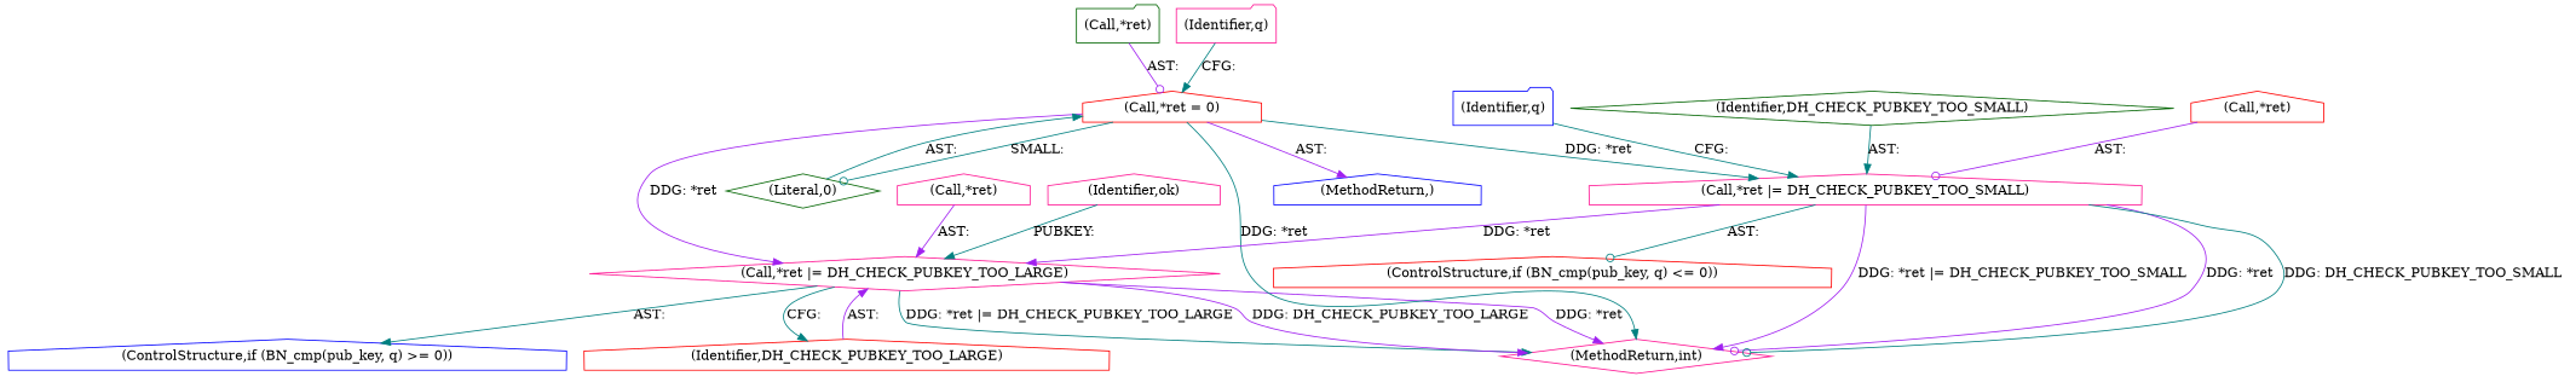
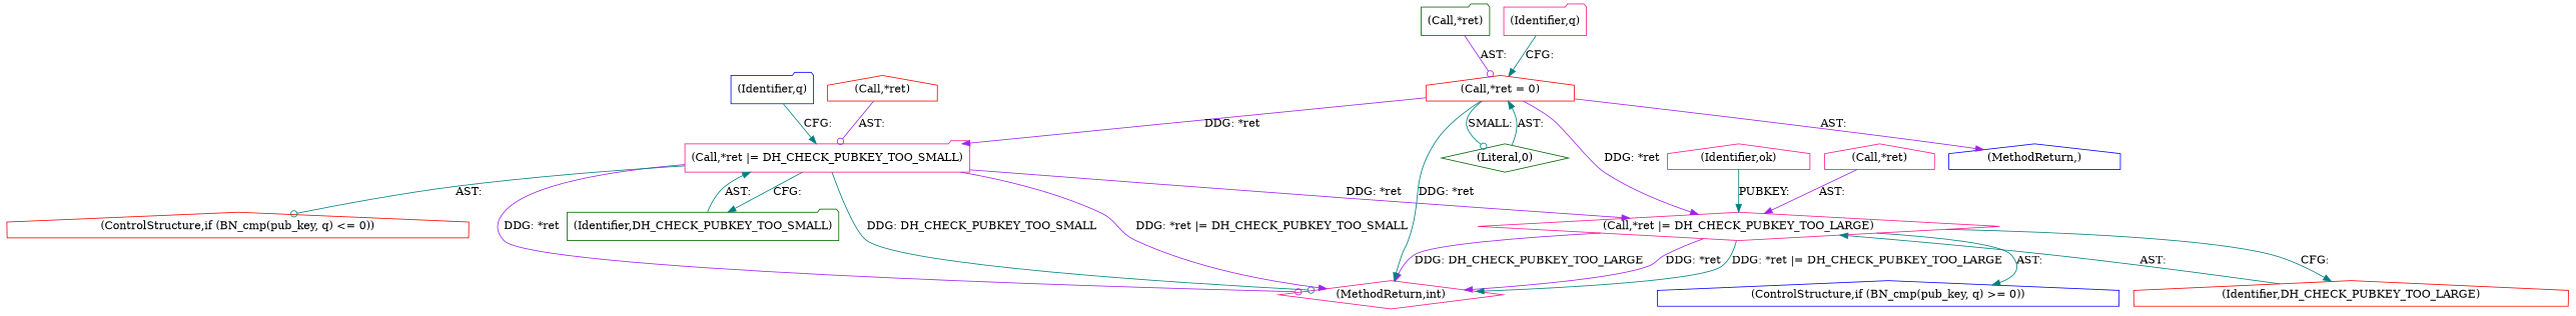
  digraph {
    node [color=deeppink shape=house]
    edge [arrowhead=normal color=teal]
    n1 [label="(Call,*ret |= DH_CHECK_PUBKEY_TOO_LARGE)" shape=diamond]
    n2 [color=red label="(Identifier,DH_CHECK_PUBKEY_TOO_LARGE)"]
    n3 [color=blue label="(ControlStructure,if (BN_cmp(pub_key, q) >= 0))"]
    n4 [label="(MethodReturn,int)" shape=diamond]
    n5 [color=red label="(Call,*ret = 0)"]
-   n6 [label="(Call,*ret |= DH_CHECK_PUBKEY_TOO_SMALL)"]
+   n6 [label="(Call,*ret |= DH_CHECK_PUBKEY_TOO_SMALL)" shape=folder]
    n7 [color=darkgreen label="(Literal,0)" shape=diamond]
    n8 [color=blue label="(MethodReturn,)"]
    n9 [color=red label="(ControlStructure,if (BN_cmp(pub_key, q) <= 0))"]
-   n10 [color=darkgreen label="(Identifier,DH_CHECK_PUBKEY_TOO_SMALL)" shape=diamond]
+   n10 [color=darkgreen label="(Identifier,DH_CHECK_PUBKEY_TOO_SMALL)" shape=folder]
    n11 [label="(Call,*ret)"]
    n12 [color=darkgreen label="(Call,*ret)" shape=folder]
    n13 [color=red label="(Call,*ret)"]
    n14 [color=blue label="(Identifier,q)" shape=folder]
    n15 [label="(Identifier,ok)"]
    n16 [label="(Identifier,q)" shape=folder]
    n1 -> n2 [label="CFG: "]
    n1 -> n3 [label="AST: "]
    n1 -> n4 [color=purple label="DDG: *ret"]
    n1 -> n4 [label="DDG: *ret |= DH_CHECK_PUBKEY_TOO_LARGE"]
    n1 -> n4 [color=purple label="DDG: DH_CHECK_PUBKEY_TOO_LARGE"]
-   n2 -> n1 [color=purple label="AST: "]
+   n2 -> n1 [label="AST: "]
    n5 -> n1 [color=purple label="DDG: *ret"]
    n5 -> n4 [label="DDG: *ret"]
-   n5 -> n6 [label="DDG: *ret"]
+   n5 -> n6 [color=purple label="DDG: *ret"]
    n5 -> n7 [arrowhead=odot label="SMALL: "]
    n5 -> n8 [color=purple label="AST: "]
    n6 -> n1 [color=purple label="DDG: *ret"]
    n6 -> n4 [color=purple label="DDG: *ret |= DH_CHECK_PUBKEY_TOO_SMALL"]
    n6 -> n4 [arrowhead=odot color=purple label="DDG: *ret"]
    n6 -> n4 [arrowhead=odot label="DDG: DH_CHECK_PUBKEY_TOO_SMALL"]
    n6 -> n9 [arrowhead=odot label="AST: "]
+   n6 -> n10 [label="CFG: "]
    n7 -> n5 [label="AST: "]
    n10 -> n6 [label="AST: "]
    n11 -> n1 [color=purple label="AST: "]
    n12 -> n5 [arrowhead=odot color=purple label="AST: "]
    n13 -> n6 [arrowhead=odot color=purple label="AST: "]
    n14 -> n6 [label="CFG: "]
    n15 -> n1 [label="PUBKEY: "]
    n16 -> n5 [label="CFG: "]
  }
